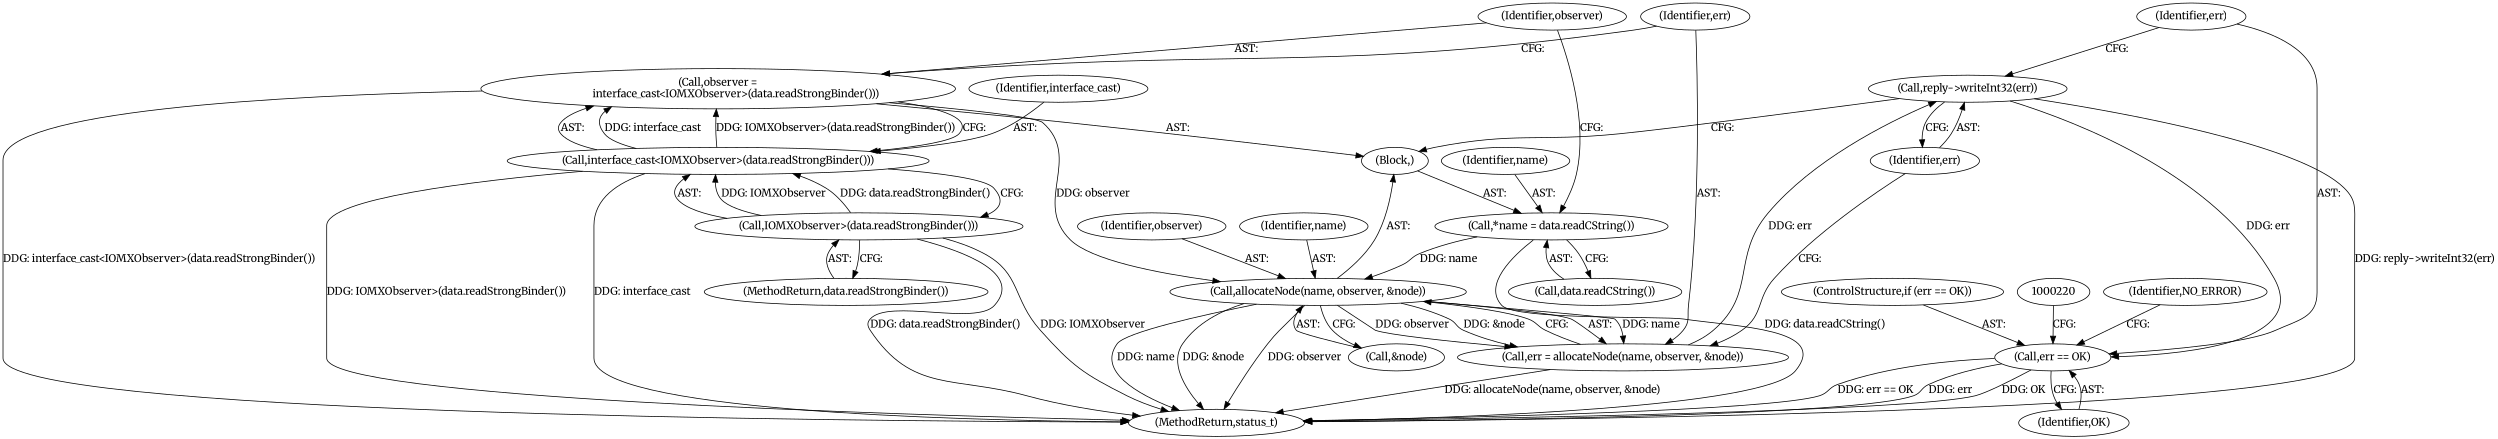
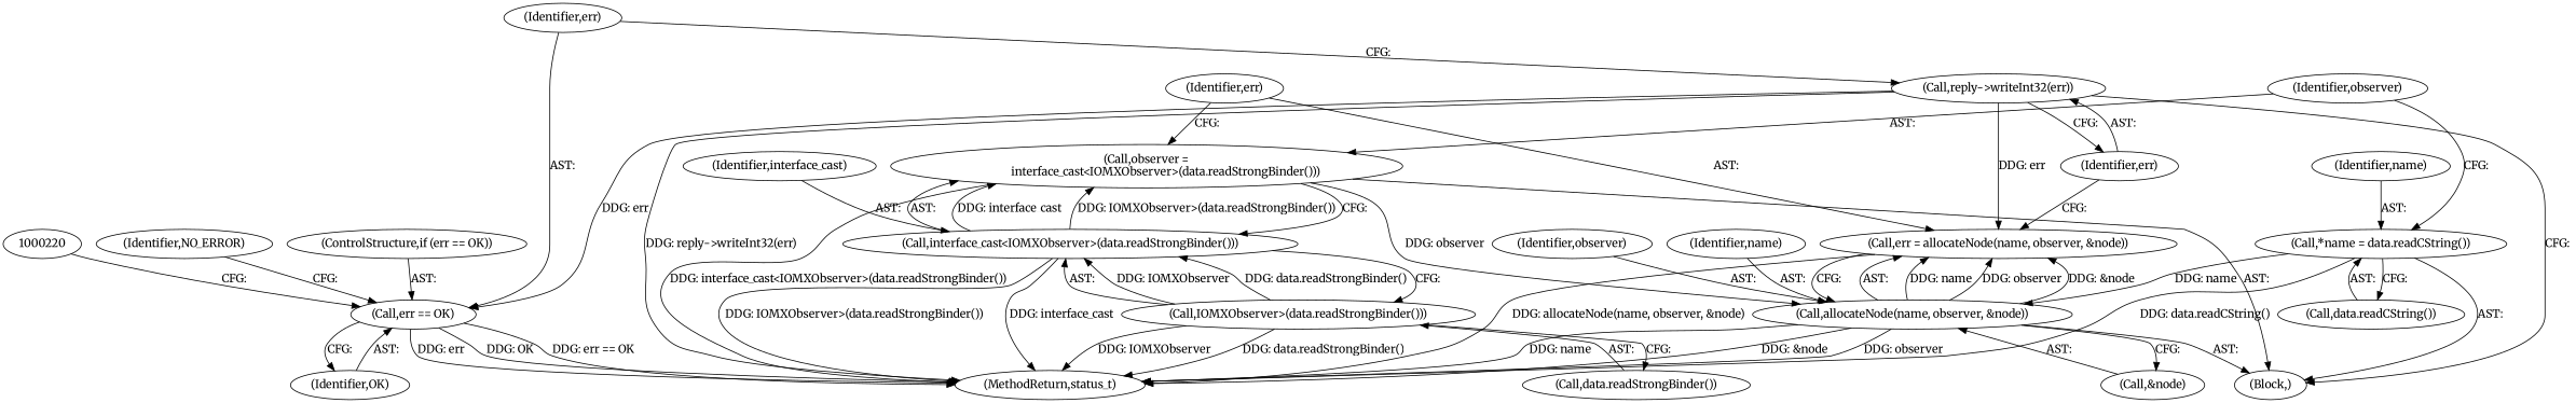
  digraph {
    fontname=Merriweather
    node [fontname=Merriweather]
    edge [fontname=Merriweather]
    n1 [label="(Call,reply->writeInt32(err))"]
    n2 [label="(Call,err == OK)"]
    n3 [label="(MethodReturn,status_t)"]
    n4 [label="(Block,)"]
    n5 [label="(Identifier,err)"]
    n6 [label="(Identifier,OK)"]
    n7 [label="(Call,err = allocateNode(name, observer, &node))"]
    n8 [label="(Call,allocateNode(name, observer, &node))"]
    n9 [label="(Call,&node)"]
    n10 [label="(Call,*name = data.readCString())"]
    n11 [label="(Call,data.readCString())"]
    n12 [label="(Call,observer =\n                interface_cast<IOMXObserver>(data.readStrongBinder()))"]
    n13 [label="(Call,interface_cast<IOMXObserver>(data.readStrongBinder()))"]
    n14 [label="(Call,IOMXObserver>(data.readStrongBinder()))"]
-   n15 [label="(MethodReturn,data.readStrongBinder())"]
+   n15 [label="(Call,data.readStrongBinder())"]
    n16 [label="(ControlStructure,if (err == OK))"]
    n17 [label="(Identifier,observer)"]
    n18 [label="(Identifier,NO_ERROR)"]
    n19 [label="(Identifier,name)"]
    n20 [label="(Identifier,err)"]
    n21 [label="(Identifier,err)"]
    n22 [label="(Identifier,observer)"]
    n23 [label="(Identifier,name)"]
    n24 [label="(Identifier,interface_cast)"]
    1000220
    n1 -> n2 [label="DDG: err"]
    n1 -> n3 [label="DDG: reply->writeInt32(err)"]
    n1 -> n4 [label="CFG: "]
    n1 -> n5 [label="CFG: "]
    n2 -> n3 [label="DDG: OK"]
    n2 -> n3 [label="DDG: err == OK"]
    n2 -> n3 [label="DDG: err"]
    n2 -> n6 [label="CFG: "]
    n5 -> n1 [label="AST: "]
    n5 -> n7 [label="CFG: "]
    n6 -> n2 [label="AST: "]
-   n7 -> n1 [label="DDG: err"]
+   n1 -> n7 [label="DDG: err"]
    n7 -> n3 [label="DDG: allocateNode(name, observer, &node)"]
    n7 -> n8 [label="CFG: "]
    n8 -> n3 [label="DDG: &node"]
    n8 -> n3 [label="DDG: observer"]
    n8 -> n3 [label="DDG: name"]
    n8 -> n4 [label="AST: "]
    n8 -> n7 [label="AST: "]
    n8 -> n7 [label="DDG: name"]
    n8 -> n7 [label="DDG: observer"]
    n8 -> n7 [label="DDG: &node"]
    n8 -> n9 [label="CFG: "]
    n9 -> n8 [label="AST: "]
    n10 -> n3 [label="DDG: data.readCString()"]
-   n4 -> n10 [label="AST: "]
+   n10 -> n4 [label="AST: "]
    n10 -> n8 [label="DDG: name"]
    n10 -> n11 [label="CFG: "]
    n11 -> n10 [label="AST: "]
    n12 -> n3 [label="DDG: interface_cast<IOMXObserver>(data.readStrongBinder())"]
    n12 -> n4 [label="AST: "]
    n12 -> n8 [label="DDG: observer"]
    n12 -> n13 [label="CFG: "]
    n13 -> n3 [label="DDG: IOMXObserver>(data.readStrongBinder())"]
    n13 -> n3 [label="DDG: interface_cast"]
    n13 -> n12 [label="AST: "]
    n13 -> n12 [label="DDG: interface_cast"]
    n13 -> n12 [label="DDG: IOMXObserver>(data.readStrongBinder())"]
    n13 -> n14 [label="CFG: "]
    n14 -> n3 [label="DDG: data.readStrongBinder()"]
    n14 -> n3 [label="DDG: IOMXObserver"]
    n14 -> n13 [label="AST: "]
    n14 -> n13 [label="DDG: IOMXObserver"]
    n14 -> n13 [label="DDG: data.readStrongBinder()"]
    n14 -> n15 [label="CFG: "]
    n15 -> n14 [label="AST: "]
    n16 -> n2 [label="AST: "]
    n17 -> n8 [label="AST: "]
    n18 -> n2 [label="CFG: "]
    n19 -> n8 [label="AST: "]
    n20 -> n7 [label="AST: "]
    n20 -> n12 [label="CFG: "]
    n21 -> n1 [label="CFG: "]
    n21 -> n2 [label="AST: "]
    n22 -> n10 [label="CFG: "]
    n22 -> n12 [label="AST: "]
    n23 -> n10 [label="AST: "]
    n24 -> n13 [label="AST: "]
    1000220 -> n2 [label="CFG: "]
  }
